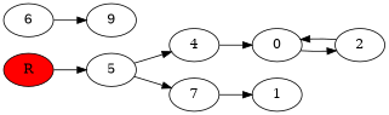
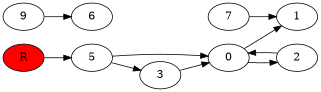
  digraph {
    rankdir=LR
    n1 [label=0]
    2
    1
-   3 [label=4]
+   3
    5
    7
    6
    9
    R [fillcolor="#ff0000" style=filled]
    n1 -> 2
+   n1 -> 1
    2 -> n1
    3 -> n1
-   5 -> 7
+   5 -> n1
    5 -> 3
    7 -> 1
-   6 -> 9
+   9 -> 6
    R -> 5
  }
